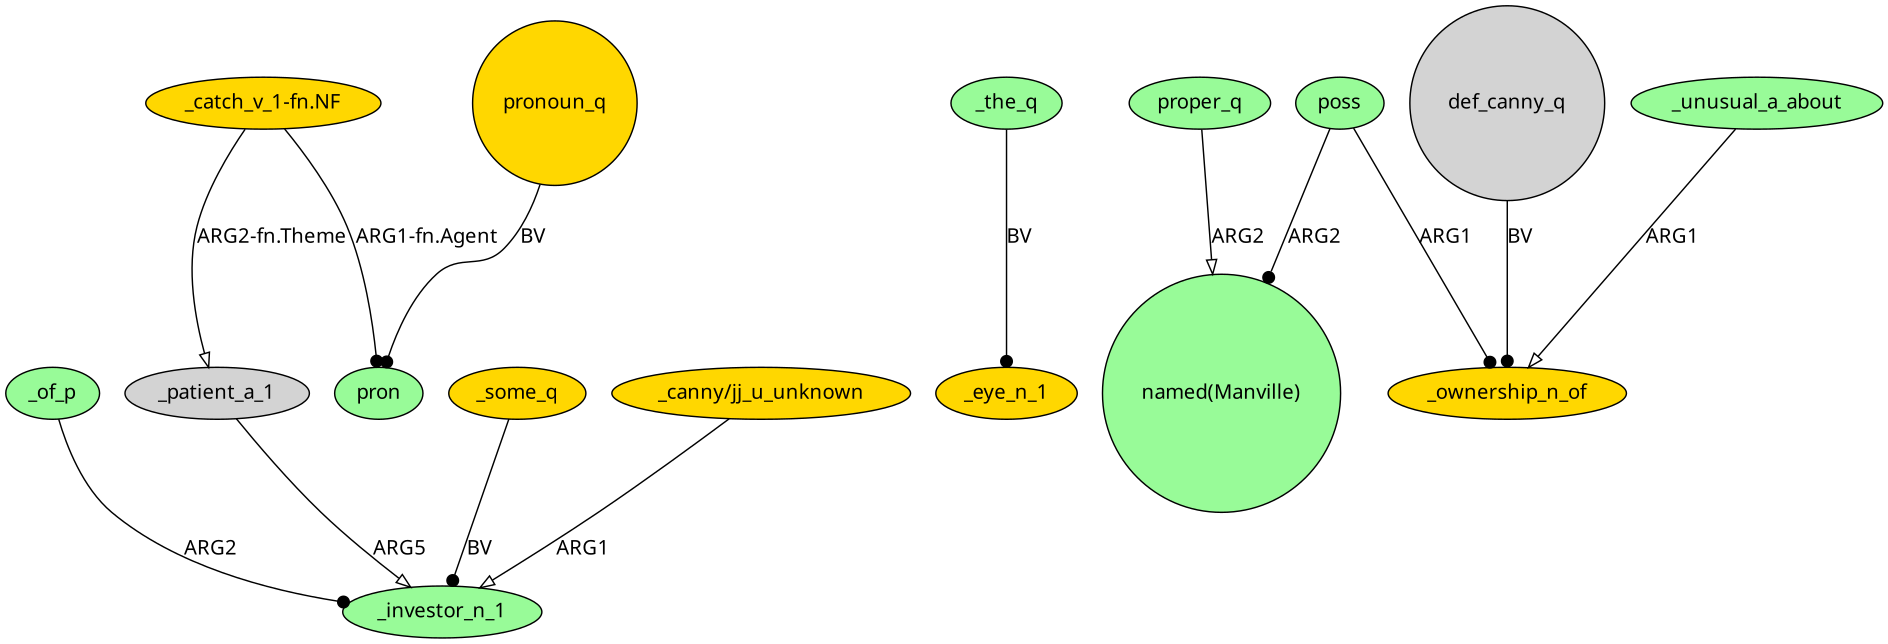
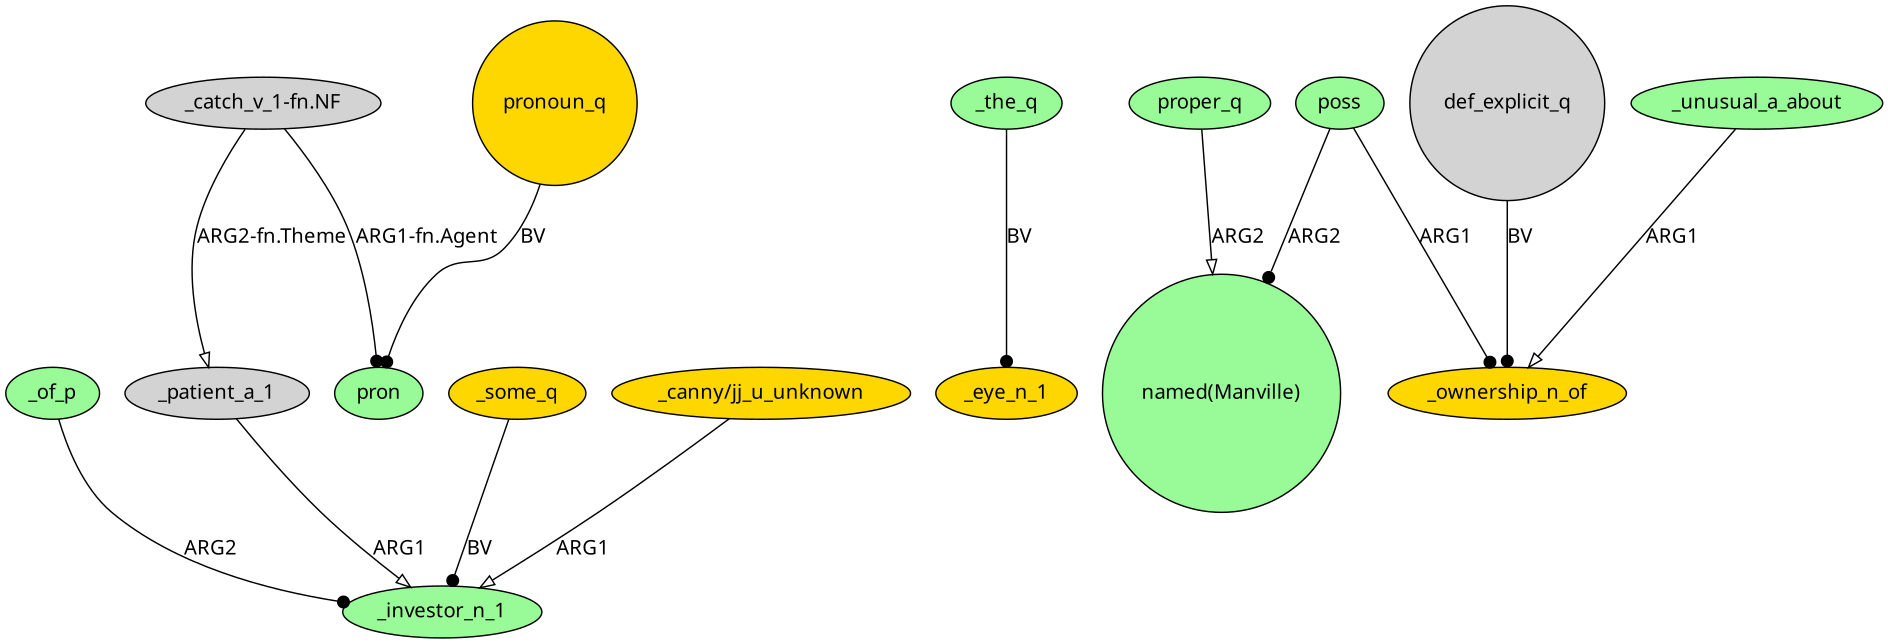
  digraph {
    fontname="Noto Sans"
    node [fillcolor=palegreen fontname="Noto Sans" shape=ellipse style=filled]
    edge [arrowhead=dot fontname="Noto Sans"]
    _of_p
    _investor_n_1
    _eye_n_1 [fillcolor=gold]
    _ownership_n_of [fillcolor=gold]
    poss
    "named(Manville)" [shape=circle]
-   "_catch_v_1-fn.NF" [fillcolor=gold]
+   "_catch_v_1-fn.NF" [fillcolor=lightgrey]
    pron
    _patient_a_1 [fillcolor=lightgrey]
    _unusual_a_about
    _some_q [fillcolor=gold]
    proper_q
    _the_q
-   def_explicit_q [fillcolor=lightgrey shape=circle label=def_canny_q]
+   def_explicit_q [fillcolor=lightgrey shape=circle]
    "_canny/jj_u_unknown" [fillcolor=gold]
    pronoun_q [fillcolor=gold shape=circle]
    _of_p -> _investor_n_1 [label=ARG2]
    poss -> _ownership_n_of [label=ARG1]
    poss -> "named(Manville)" [label=ARG2]
    "_catch_v_1-fn.NF" -> pron [label="ARG1-fn.Agent"]
    "_catch_v_1-fn.NF" -> _patient_a_1 [arrowhead=onormal label="ARG2-fn.Theme"]
-   _patient_a_1 -> _investor_n_1 [arrowhead=onormal label=ARG5]
+   _patient_a_1 -> _investor_n_1 [arrowhead=onormal label=ARG1]
    _unusual_a_about -> _ownership_n_of [arrowhead=onormal label=ARG1]
    _some_q -> _investor_n_1 [label=BV]
    proper_q -> "named(Manville)" [arrowhead=onormal label=ARG2]
    _the_q -> _eye_n_1 [label=BV]
    def_explicit_q -> _ownership_n_of [label=BV]
    "_canny/jj_u_unknown" -> _investor_n_1 [arrowhead=onormal label=ARG1]
    pronoun_q -> pron [label=BV]
  }
